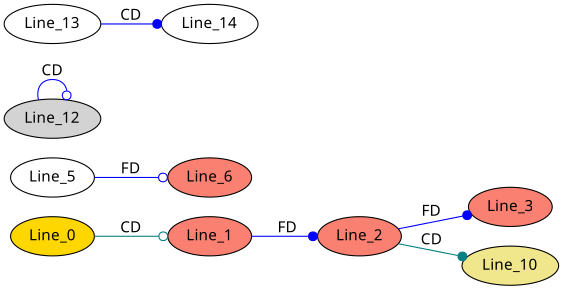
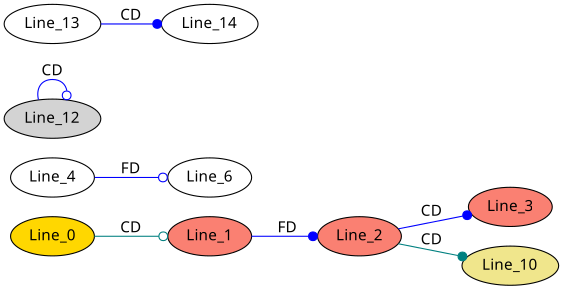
  digraph {
    fontname="Noto Sans"
    rankdir=LR
    node [fillcolor=salmon fontname="Noto Sans" style=filled]
    edge [arrowhead=dot color=blue fontname="Noto Sans"]
    Line_0 [fillcolor=gold]
    Line_1
    Line_2
    Line_3
    Line_10 [fillcolor=khaki]
-   Line_6
-   Line_5 [fillcolor=white]
+   Line_6 [fillcolor=white]
+   Line_5 [fillcolor=white label=Line_4]
    Line_12 [fillcolor=lightgrey]
    Line_13 [fillcolor=white]
    Line_14 [fillcolor=white]
    Line_0 -> Line_1 [arrowhead=odot color=teal label=CD]
    Line_1 -> Line_2 [label=FD]
-   Line_2 -> Line_3 [label=FD]
+   Line_2 -> Line_3 [label=CD]
    Line_2 -> Line_10 [color=teal label=CD]
    Line_5 -> Line_6 [arrowhead=odot label=FD]
    Line_12 -> Line_12 [arrowhead=odot label=CD]
    Line_13 -> Line_14 [label=CD]
  }
